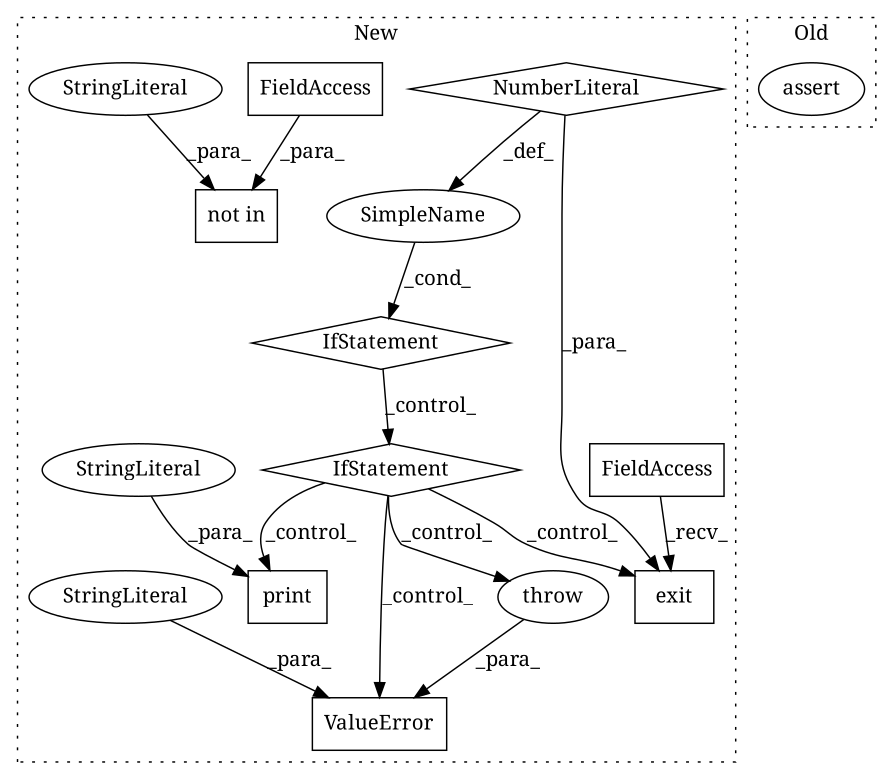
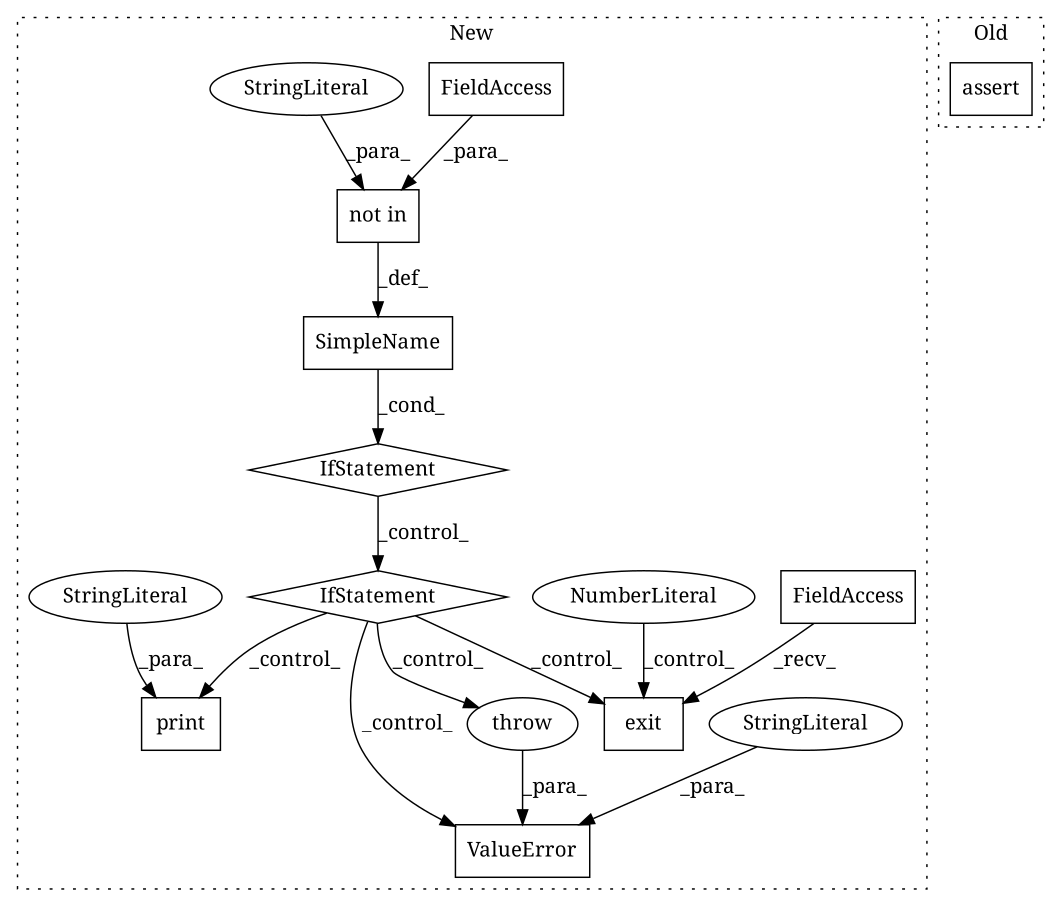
  digraph {
    fontname="Noto Serif"
    node [a=32 fontname="Noto Serif" s=1054 shape=box]
    edge [fontname="Noto Serif"]
    n1 [l="5,1" label=exit s="1200,1206"]
    n2 [a=25 l="10,2" label=IfStatement s="1044,1084" shape=diamond]
-   n3 [a=42 label=SimpleName shape=ellipse s=""]
+   n3 [a=42 label=SimpleName s=""]
    n4 [a=22 l=3 label=FieldAccess s=1196]
-   n5 [a=34 l=1 label=NumberLiteral s=1205 shape=diamond]
+   n5 [a=34 l=1 label=NumberLiteral s=1205 shape=ellipse]
    n6 [l="6,1" label=print s="1129,1183"]
    n7 [a=45 l=48 label=StringLiteral s=1135 shape=ellipse]
    n8 [a=108 l=30 label="not in"]
    n9 [a=53 l=6 label=throw s=1237 shape=ellipse]
    n10 [a=22 l=10 label=FieldAccess s=1074]
    n11 [a=25 l="4,2" label=IfStatement s="1096,1115" shape=diamond]
    n12 [l="11,1" label=ValueError s="1243,1329"]
    n13 [a=45 l=75 label=StringLiteral s=1254 shape=ellipse]
    n14 [a=45 l=12 label=StringLiteral shape=ellipse]
-   n15 [a=6 l=7 label=assert s=847 shape=ellipse]
+   n15 [a=6 l=7 label=assert s=847]
    subgraph cluster_1 {
      label=New
      style=dotted
      n1
      n2
      n3
      n4
      n5
      n6
      n7
      n8
      n9
      n10
      n11
      n12
      n13
      n14
    }
    subgraph cluster_2 {
      label=Old
      style=dotted
      n15
    }
    n2 -> n11 [label=_control_]
    n3 -> n2 [label=_cond_]
    n4 -> n1 [label=_recv_]
-   n5 -> n1 [label=_para_]
+   n5 -> n1 [label=_control_]
    n7 -> n6 [label=_para_]
-   n5 -> n3 [label=_def_]
+   n8 -> n3 [label=_def_]
    n9 -> n12 [label=_para_]
    n10 -> n8 [label=_para_]
    n11 -> n1 [label=_control_]
    n11 -> n6 [label=_control_]
    n11 -> n9 [label=_control_]
    n11 -> n12 [label=_control_]
    n13 -> n12 [label=_para_]
    n14 -> n8 [label=_para_]
  }
